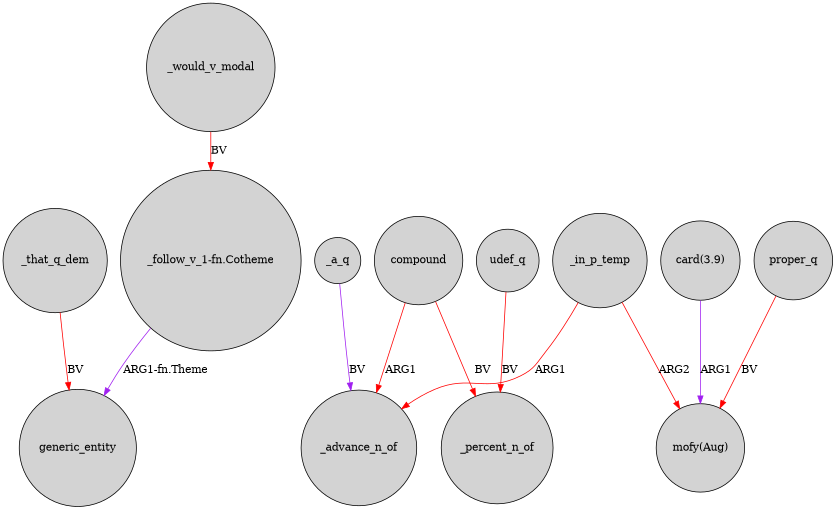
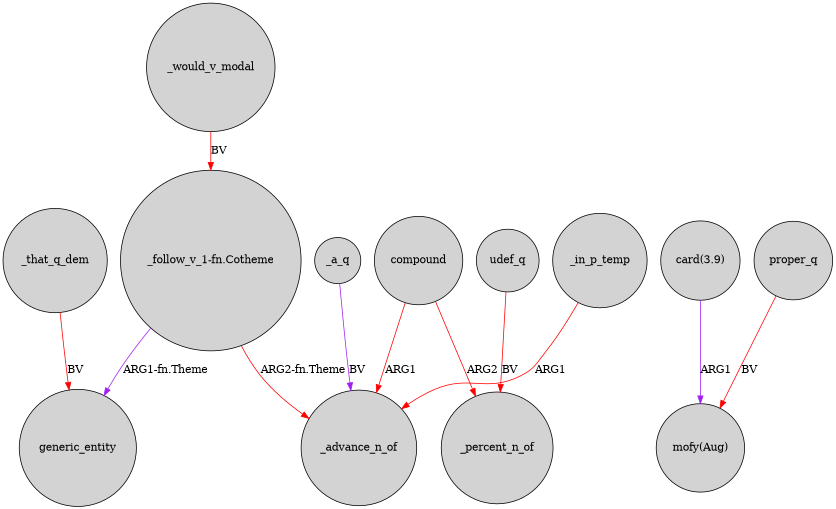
  digraph {
    node [shape=circle style=filled]
    edge [color=red]
    compound
    _advance_n_of
    _percent_n_of
    "_follow_v_1-fn.Cotheme"
    generic_entity
    _in_p_temp
    "mofy(Aug)"
    _would_v_modal
    udef_q
    _a_q
    proper_q
    _that_q_dem
    "card(3.9)"
    compound -> _advance_n_of [label=ARG1]
-   compound -> _percent_n_of [label=BV]
+   compound -> _percent_n_of [label=ARG2]
+   "_follow_v_1-fn.Cotheme" -> _advance_n_of [label="ARG2-fn.Theme"]
    "_follow_v_1-fn.Cotheme" -> generic_entity [color=purple label="ARG1-fn.Theme"]
    _in_p_temp -> _advance_n_of [label=ARG1]
-   _in_p_temp -> "mofy(Aug)" [label=ARG2]
    _would_v_modal -> "_follow_v_1-fn.Cotheme" [label=BV]
    udef_q -> _percent_n_of [label=BV]
    _a_q -> _advance_n_of [color=purple label=BV]
    proper_q -> "mofy(Aug)" [label=BV]
    _that_q_dem -> generic_entity [label=BV]
    "card(3.9)" -> "mofy(Aug)" [color=purple label=ARG1]
  }
